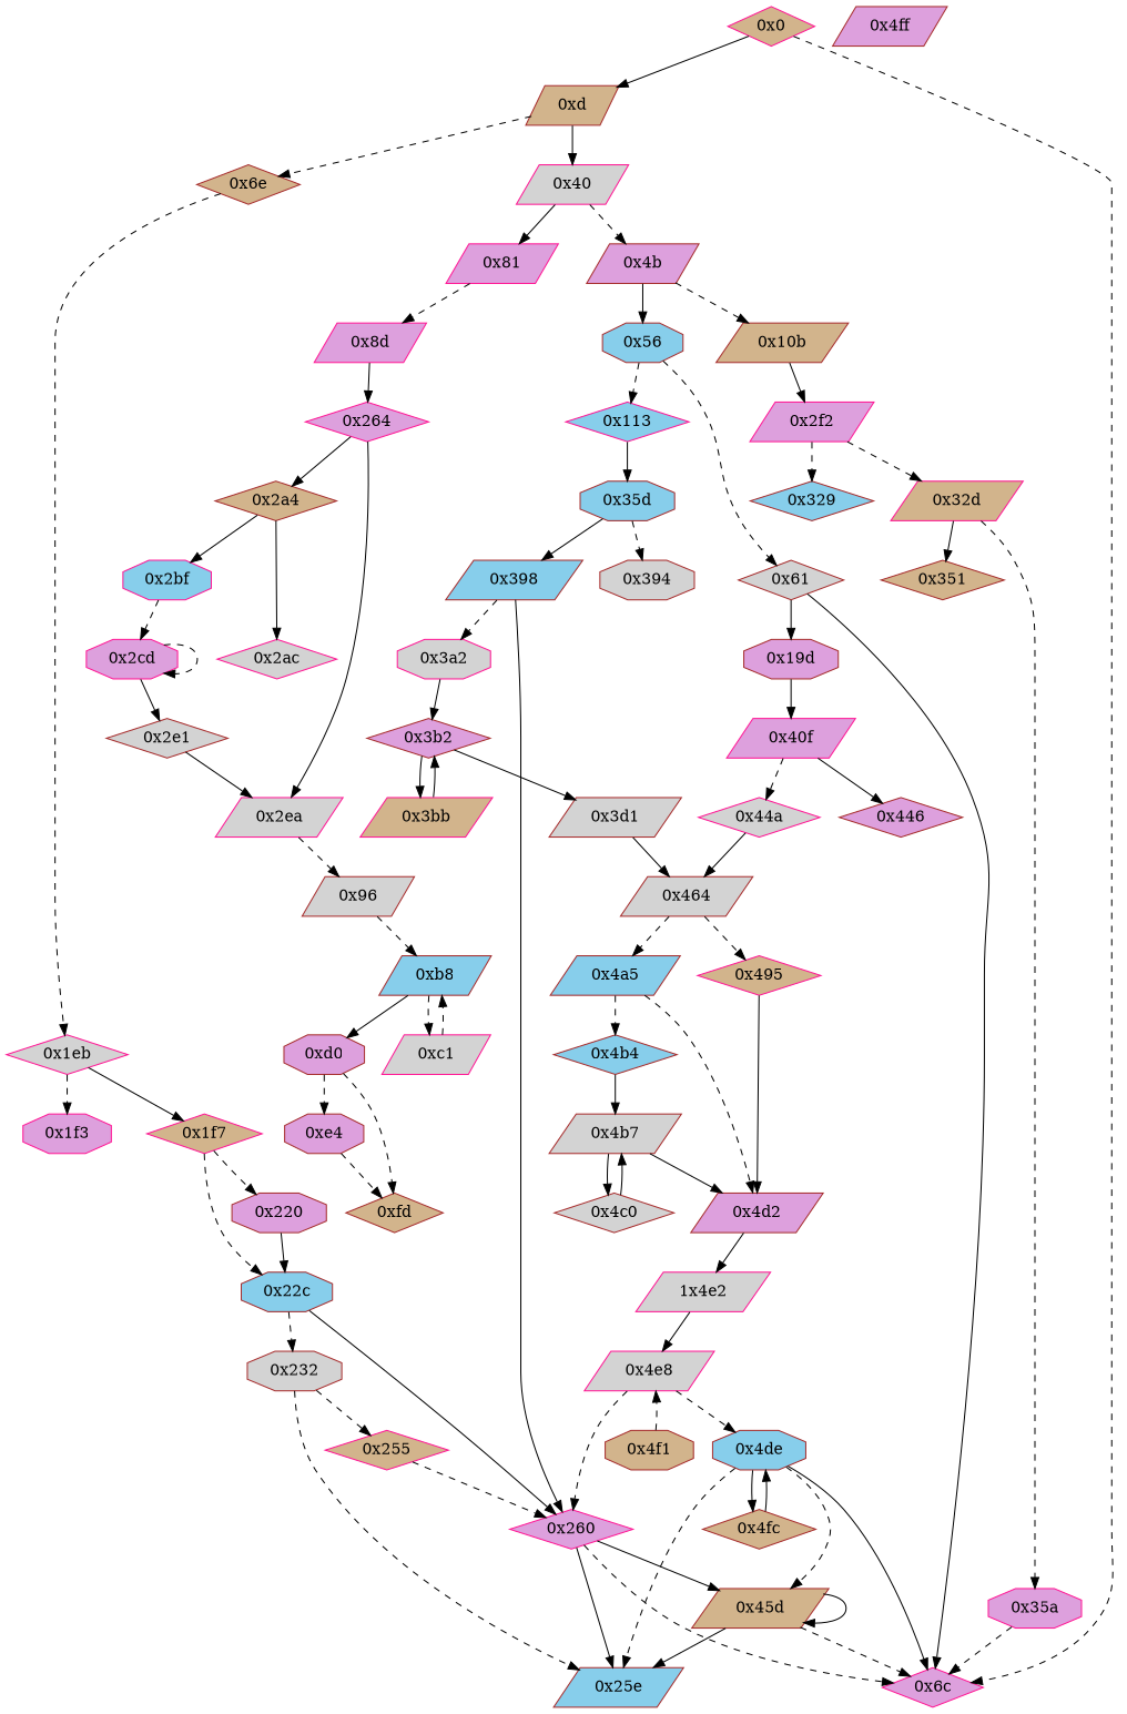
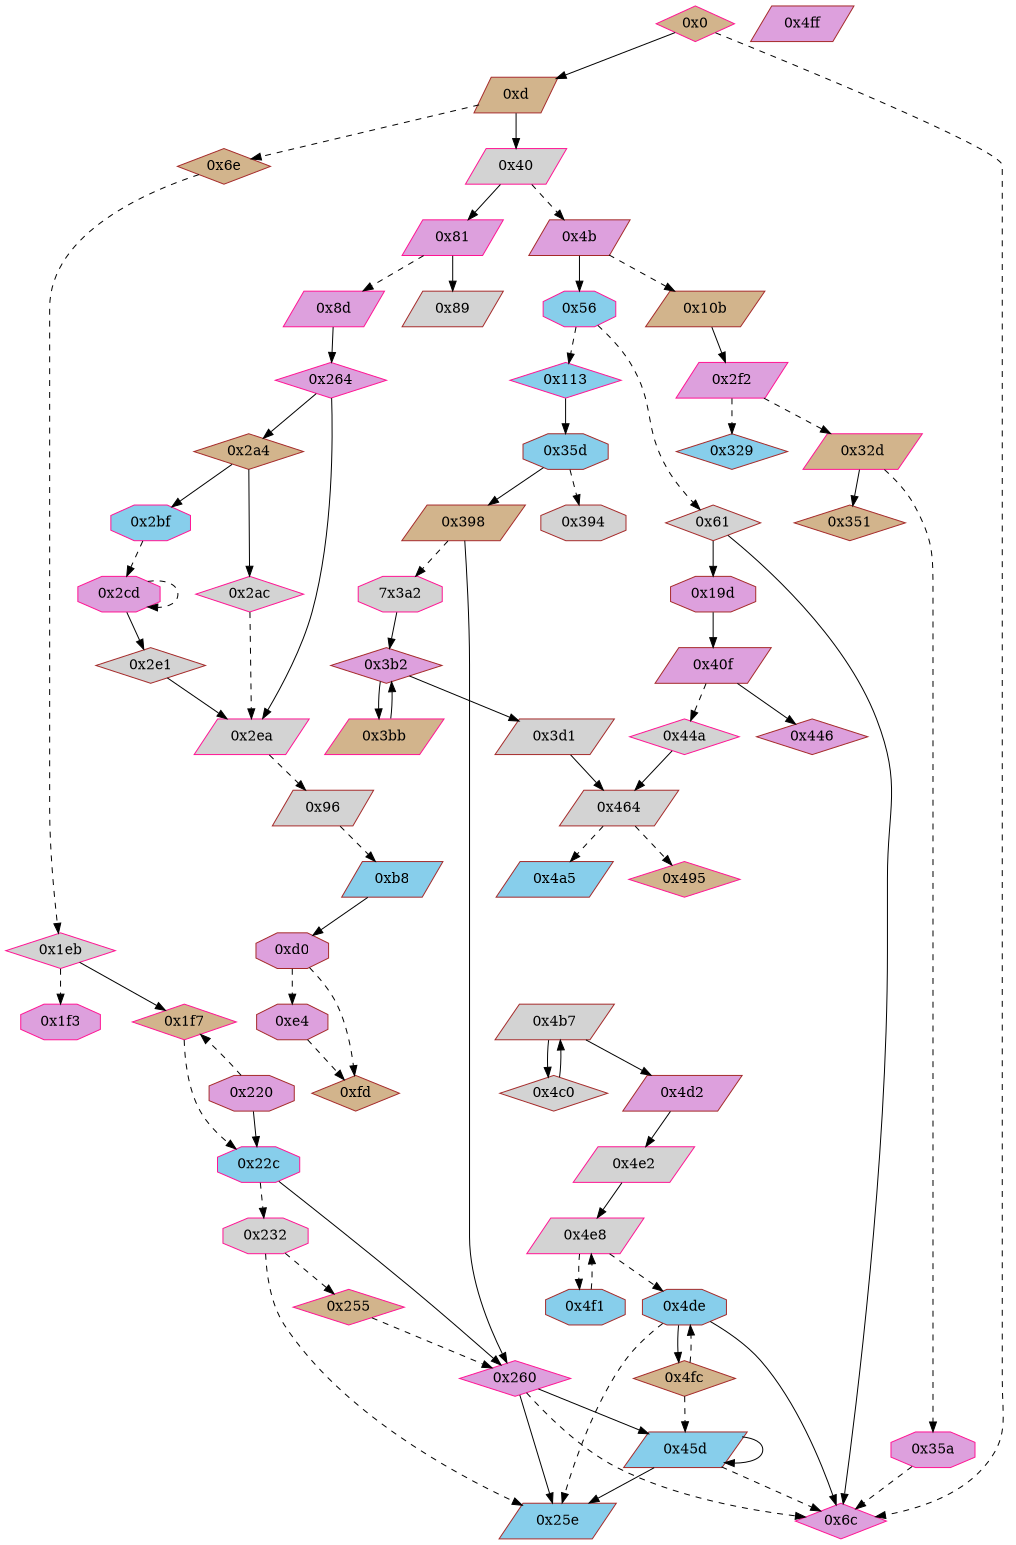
  digraph {
    node [color=brown fillcolor=lightgrey shape=parallelogram style=filled]
    edge [style=solid]
    "0x35d" [fillcolor=skyblue shape=octagon]
-   "0x398" [fillcolor=skyblue]
+   "0x398" [fillcolor=tan]
    "0x394" [shape=octagon]
    "0x260" [color=deeppink fillcolor=plum shape=diamond]
-   "0x3a2" [color=deeppink shape=octagon]
+   "0x3a2" [color=deeppink shape=octagon label="7x3a2"]
    "0x10b" [fillcolor=tan]
    "0x2f2" [color=deeppink fillcolor=plum]
    "0x32d" [color=deeppink fillcolor=tan]
    "0x329" [fillcolor=skyblue shape=diamond]
    "0x25e" [fillcolor=skyblue]
    "0x6c" [color=deeppink fillcolor=plum shape=diamond]
-   "0x45d" [fillcolor=tan]
+   "0x45d" [fillcolor=skyblue]
    "0xd0" [fillcolor=plum shape=octagon]
    "0xe4" [fillcolor=plum shape=octagon]
    "0xfd" [fillcolor=tan shape=diamond]
-   "0x4b4" [fillcolor=skyblue shape=diamond]
    "0x4b7"
    "0x4c0" [shape=diamond]
    "0x4d2" [fillcolor=plum]
    "0x2bf" [color=deeppink fillcolor=skyblue shape=octagon]
    "0x2cd" [color=deeppink fillcolor=plum shape=octagon]
    "0x2e1" [shape=diamond]
    "0x19d" [fillcolor=plum shape=octagon]
-   "0x40f" [color=deeppink fillcolor=plum]
+   "0x40f" [fillcolor=plum]
    "0x44a" [color=deeppink shape=diamond]
    "0x446" [fillcolor=plum shape=diamond]
    "0x2ac" [color=deeppink shape=diamond]
    "0x2ea" [color=deeppink]
    "0x96"
    "0x4b" [fillcolor=plum]
-   "0x56" [fillcolor=skyblue shape=octagon]
+   "0x56" [color=deeppink fillcolor=skyblue shape=octagon]
    "0x61" [shape=diamond]
    "0x113" [color=deeppink fillcolor=skyblue shape=diamond]
    "0x40" [color=deeppink]
    "0x81" [color=deeppink fillcolor=plum]
+   "0x89"
    "0x8d" [color=deeppink fillcolor=plum]
    "0x4e8" [color=deeppink]
-   "0x4f1" [fillcolor=tan shape=octagon]
+   "0x4f1" [fillcolor=skyblue shape=octagon]
    "0x4de" [fillcolor=skyblue shape=octagon]
    "0x4fc" [fillcolor=tan shape=diamond]
    "0x4ff" [fillcolor=plum]
-   "0x22c" [fillcolor=skyblue shape=octagon]
-   "0x232" [shape=octagon]
+   "0x22c" [color=deeppink fillcolor=skyblue shape=octagon]
+   "0x232" [color=deeppink shape=octagon]
    "0x255" [color=deeppink fillcolor=tan shape=diamond]
    "0x3bb" [color=deeppink fillcolor=tan]
    "0x3b2" [fillcolor=plum shape=diamond]
    "0x3d1"
    "0x1f7" [color=deeppink fillcolor=tan shape=diamond]
    "0x220" [fillcolor=plum shape=octagon]
    "0x464"
    "0x495" [color=deeppink fillcolor=tan shape=diamond]
    "0x4a5" [fillcolor=skyblue]
    "0x35a" [color=deeppink fillcolor=plum shape=octagon]
    "0x351" [fillcolor=tan shape=diamond]
    "0x1eb" [color=deeppink shape=diamond]
    "0x1f3" [color=deeppink fillcolor=plum shape=octagon]
    "0xd" [fillcolor=tan]
    "0x6e" [fillcolor=tan shape=diamond]
-   "0xc1" [color=deeppink]
    "0xb8" [fillcolor=skyblue]
    "0x0" [color=deeppink fillcolor=tan shape=diamond]
-   "0x4e2" [color=deeppink label="1x4e2"]
+   "0x4e2" [color=deeppink]
    "0x264" [color=deeppink fillcolor=plum shape=diamond]
    "0x2a4" [fillcolor=tan shape=diamond]
    "0x35d" -> "0x398"
    "0x35d" -> "0x394" [style=dashed]
    "0x398" -> "0x260"
    "0x398" -> "0x3a2" [style=dashed]
    "0x260" -> "0x25e"
    "0x260" -> "0x6c" [style=dashed]
    "0x260" -> "0x45d"
    "0x3a2" -> "0x3b2"
    "0x10b" -> "0x2f2"
    "0x2f2" -> "0x32d" [style=dashed]
    "0x2f2" -> "0x329" [style=dashed]
    "0x32d" -> "0x35a" [style=dashed]
    "0x32d" -> "0x351"
    "0x45d" -> "0x25e"
    "0x45d" -> "0x6c" [style=dashed]
    "0x45d" -> "0x45d"
    "0xd0" -> "0xe4" [style=dashed]
    "0xd0" -> "0xfd" [style=dashed]
    "0xe4" -> "0xfd" [style=dashed]
-   "0x4b4" -> "0x4b7"
    "0x4b7" -> "0x4c0"
    "0x4b7" -> "0x4d2"
    "0x4c0" -> "0x4b7"
    "0x4d2" -> "0x4e2"
    "0x2bf" -> "0x2cd" [style=dashed]
    "0x2cd" -> "0x2cd" [style=dashed]
    "0x2cd" -> "0x2e1"
    "0x2e1" -> "0x2ea"
    "0x19d" -> "0x40f"
    "0x40f" -> "0x44a" [style=dashed]
    "0x40f" -> "0x446"
    "0x44a" -> "0x464"
+   "0x2ac" -> "0x2ea" [style=dashed]
    "0x2ea" -> "0x96" [style=dashed]
    "0x96" -> "0xb8" [style=dashed]
    "0x4b" -> "0x10b" [style=dashed]
    "0x4b" -> "0x56"
    "0x56" -> "0x61" [style=dashed]
    "0x56" -> "0x113" [style=dashed]
    "0x61" -> "0x6c"
    "0x61" -> "0x19d"
    "0x113" -> "0x35d"
    "0x40" -> "0x4b" [style=dashed]
    "0x40" -> "0x81"
+   "0x81" -> "0x89"
    "0x81" -> "0x8d" [style=dashed]
    "0x8d" -> "0x264"
-   "0x4e8" -> "0x260" [style=dashed]
+   "0x4e8" -> "0x4f1" [style=dashed]
    "0x4e8" -> "0x4de" [style=dashed]
    "0x4f1" -> "0x4e8" [style=dashed]
    "0x4de" -> "0x25e" [style=dashed]
    "0x4de" -> "0x6c"
-   "0x4de" -> "0x45d" [style=dashed]
+   "0x4fc" -> "0x45d" [style=dashed]
    "0x4de" -> "0x4fc"
-   "0x4fc" -> "0x4de"
+   "0x4fc" -> "0x4de" [style=dashed]
    "0x22c" -> "0x260"
    "0x22c" -> "0x232" [style=dashed]
    "0x232" -> "0x25e" [style=dashed]
    "0x232" -> "0x255" [style=dashed]
    "0x255" -> "0x260" [style=dashed]
    "0x3bb" -> "0x3b2"
    "0x3b2" -> "0x3bb"
    "0x3b2" -> "0x3d1"
    "0x3d1" -> "0x464"
    "0x1f7" -> "0x22c" [style=dashed]
-   "0x1f7" -> "0x220" [style=dashed]
+   "0x220" -> "0x1f7" [style=dashed]
    "0x220" -> "0x22c"
    "0x464" -> "0x495" [style=dashed]
    "0x464" -> "0x4a5" [style=dashed]
-   "0x495" -> "0x4d2"
-   "0x4a5" -> "0x4b4" [style=dashed]
-   "0x4a5" -> "0x4d2" [style=dashed]
    "0x35a" -> "0x6c" [style=dashed]
    "0x1eb" -> "0x1f7"
    "0x1eb" -> "0x1f3" [style=dashed]
    "0xd" -> "0x40"
    "0xd" -> "0x6e" [style=dashed]
    "0x6e" -> "0x1eb" [style=dashed]
-   "0xc1" -> "0xb8" [style=dashed]
    "0xb8" -> "0xd0"
-   "0xb8" -> "0xc1" [style=dashed]
    "0x0" -> "0x6c" [style=dashed]
    "0x0" -> "0xd"
    "0x4e2" -> "0x4e8"
    "0x264" -> "0x2ea"
    "0x264" -> "0x2a4"
    "0x2a4" -> "0x2bf"
    "0x2a4" -> "0x2ac"
  }
